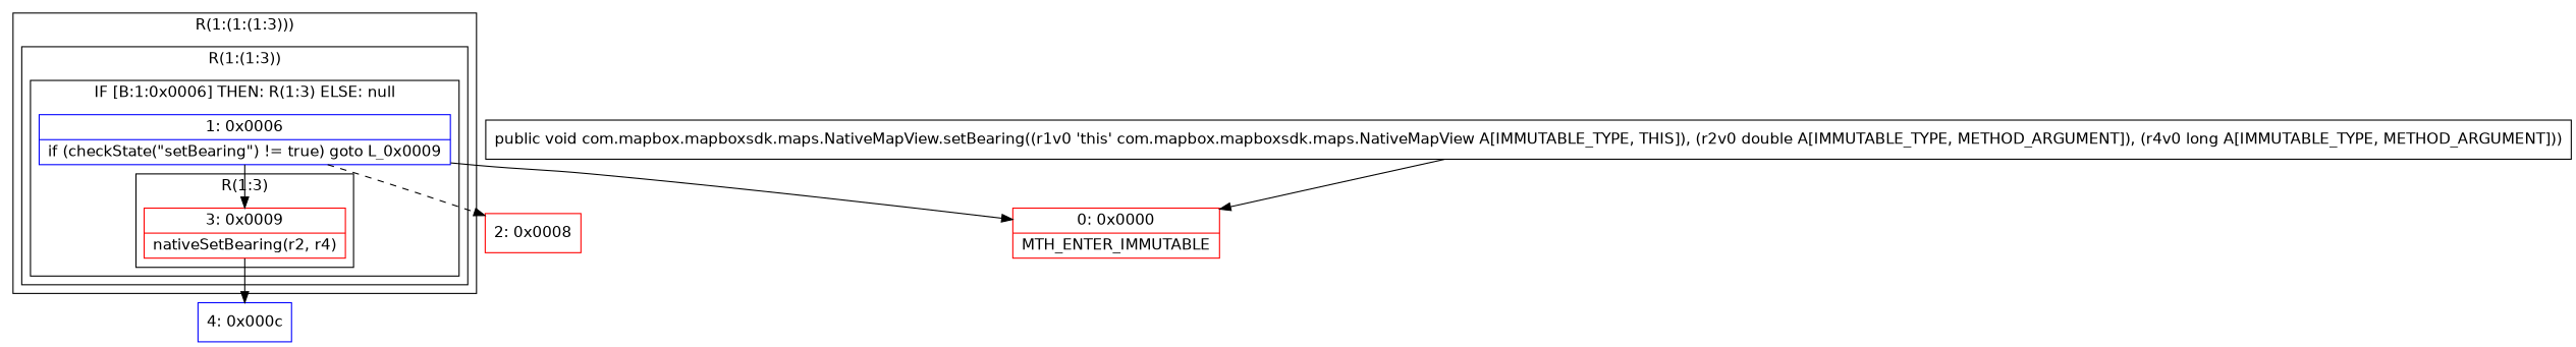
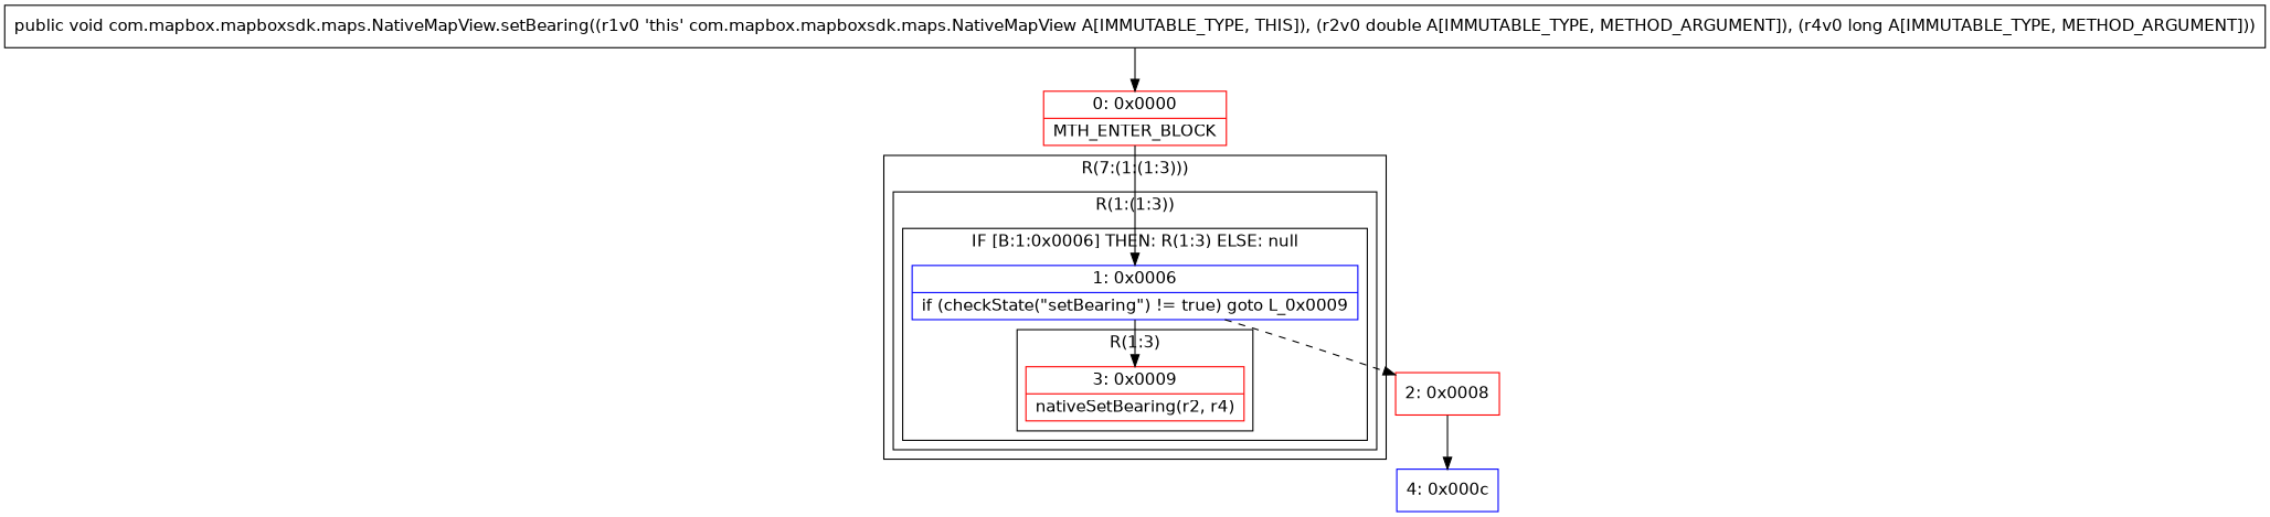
  digraph {
    fontname="DejaVu Sans"
    node [color=red fontname="DejaVu Sans" shape=record]
    edge [fontname="DejaVu Sans"]
    n1 [label="{3\:\ 0x0009|nativeSetBearing(r2, r4)\l}"]
    n2 [color=blue label="{1\:\ 0x0006|if (checkState(\"setBearing\") != true) goto L_0x0009\l}"]
    n3 [color=blue label="{4\:\ 0x000c}"]
    n4 [label="{2\:\ 0x0008}"]
-   n5 [label="{0\:\ 0x0000|MTH_ENTER_IMMUTABLE\l}"]
+   n5 [label="{0\:\ 0x0000|MTH_ENTER_BLOCK\l}"]
    n6 [label="{public void com.mapbox.mapboxsdk.maps.NativeMapView.setBearing((r1v0 'this' com.mapbox.mapboxsdk.maps.NativeMapView A[IMMUTABLE_TYPE, THIS]), (r2v0 double A[IMMUTABLE_TYPE, METHOD_ARGUMENT]), (r4v0 long A[IMMUTABLE_TYPE, METHOD_ARGUMENT])) }" color=""]
    subgraph cluster_1 {
-     label="R(1:(1:(1:3)))"
+     label="R(7:(1:(1:3)))"
      subgraph cluster_2 {
        label="R(1:(1:3))"
        subgraph cluster_3 {
          label="IF [B:1:0x0006] THEN: R(1:3) ELSE: null"
          n2
          subgraph cluster_4 {
            label="R(1:3)"
            n1
          }
        }
      }
    }
-   n1 -> n3
+   n4 -> n3
    n2 -> n1
    n2 -> n4 [style=dashed]
-   n2 -> n5
+   n5 -> n2
    n6 -> n5
  }
